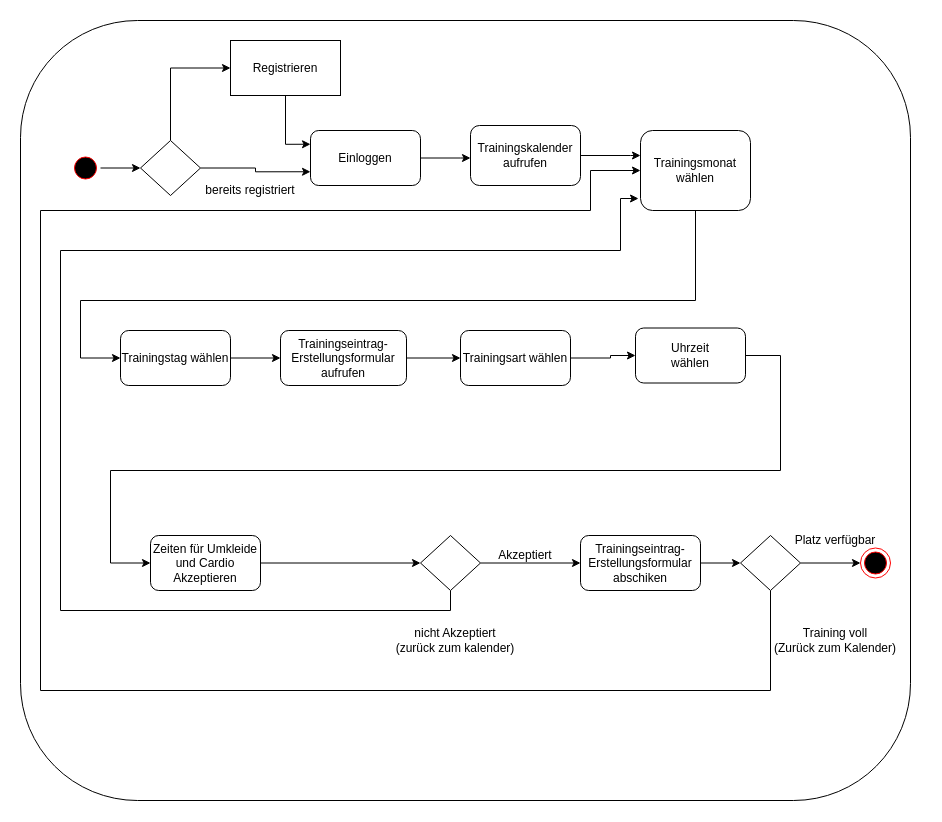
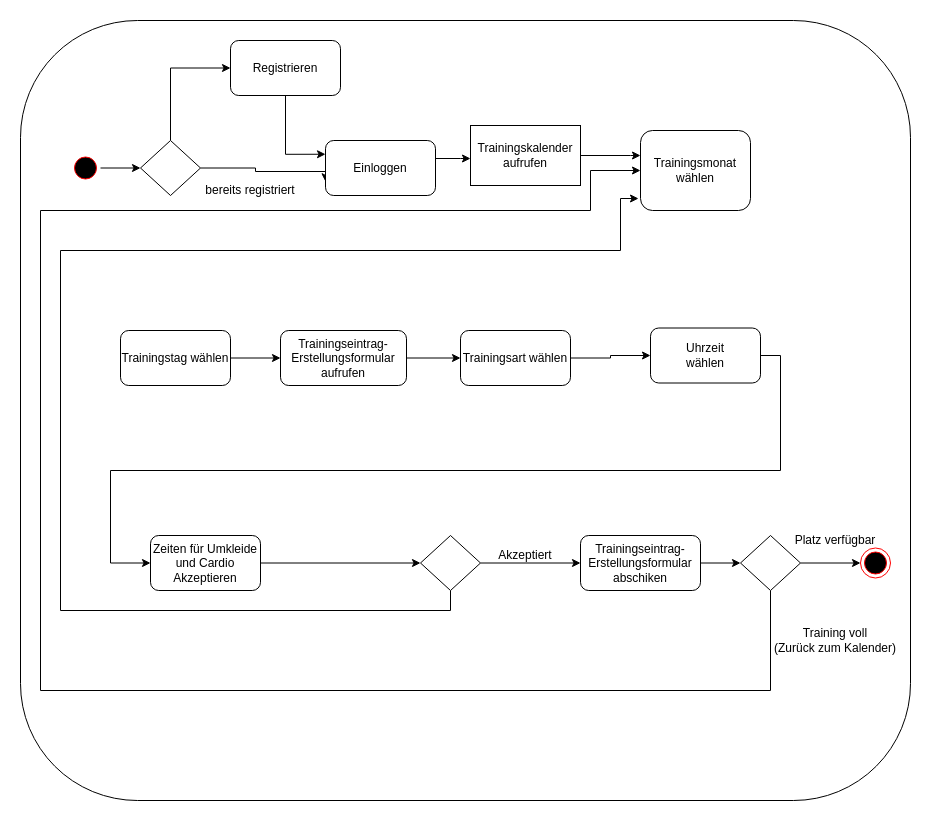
  <mxCell id="0" />
  <mxCell id="1" parent="0" />
  <mxCell id="2" value="" style="rounded=1;whiteSpace=wrap;html=1;" parent="1" vertex="1"><mxGeometry x="370" y="280" width="120" height="60" as="geometry" /></mxCell>
  <mxCell id="3" value="" style="rounded=1;whiteSpace=wrap;html=1;" parent="1" vertex="1"><mxGeometry y="20" width="890" height="780" as="geometry" x="20" /></mxCell>
  <mxCell id="4" style="edgeStyle=orthogonalEdgeStyle;rounded=0;orthogonalLoop=1;jettySize=auto;html=1;" edge="1" parent="1" source="5" target="12"><mxGeometry relative="1" as="geometry" /></mxCell>
  <mxCell id="5" value="" style="ellipse;html=1;shape=startState;fillColor=#000000;strokeColor=#ff0000;" parent="1" vertex="1"><mxGeometry x="70" y="152.5" width="30" height="30" as="geometry" /></mxCell>
  <mxCell id="6" style="edgeStyle=orthogonalEdgeStyle;rounded=0;orthogonalLoop=1;jettySize=auto;html=1;entryX=0;entryY=0.5;entryDx=0;entryDy=0;" edge="1" parent="1" source="7" target="20"><mxGeometry relative="1" as="geometry" /></mxCell>
  <mxCell id="7" value="Trainingstag wählen" style="rounded=1;whiteSpace=wrap;html=1;" parent="1" vertex="1"><mxGeometry x="120" y="330" width="110" height="55" as="geometry" /></mxCell>
- <mxCell id="8" style="edgeStyle=orthogonalEdgeStyle;rounded=0;orthogonalLoop=1;jettySize=auto;html=1;entryX=0;entryY=0.5;entryDx=0;entryDy=0;" edge="1" parent="1" source="9" target="7"><mxGeometry relative="1" as="geometry"><mxPoint x="89" y="361.08" as="targetPoint" /><Array as="points"><mxPoint x="695" y="300" /><mxPoint x="80" y="300" /><mxPoint x="80" y="358" /></Array></mxGeometry></mxCell>
  <mxCell id="9" value="Trainingsmonat wählen" style="rounded=1;whiteSpace=wrap;html=1;" vertex="1" parent="1"><mxGeometry x="640" y="130" width="110" height="80" as="geometry" /></mxCell>
  <mxCell id="10" style="edgeStyle=orthogonalEdgeStyle;rounded=0;orthogonalLoop=1;jettySize=auto;html=1;entryX=0;entryY=0.5;entryDx=0;entryDy=0;" edge="1" parent="1" source="12" target="14"><mxGeometry relative="1" as="geometry"><Array as="points"><mxPoint x="170" y="68" /></Array></mxGeometry></mxCell>
  <mxCell id="11" style="edgeStyle=orthogonalEdgeStyle;rounded=0;orthogonalLoop=1;jettySize=auto;html=1;entryX=0;entryY=0.75;entryDx=0;entryDy=0;" edge="1" parent="1" source="12" target="16"><mxGeometry relative="1" as="geometry"><Array as="points"><mxPoint x="255" y="168" /><mxPoint x="255" y="171" /></Array></mxGeometry></mxCell>
  <mxCell id="12" value="" style="rhombus;whiteSpace=wrap;html=1;" vertex="1" parent="1"><mxGeometry x="140" y="140" width="60" height="55" as="geometry" /></mxCell>
  <mxCell id="13" style="edgeStyle=orthogonalEdgeStyle;rounded=0;orthogonalLoop=1;jettySize=auto;html=1;entryX=0;entryY=0.25;entryDx=0;entryDy=0;" edge="1" parent="1" source="14" target="16"><mxGeometry relative="1" as="geometry" /></mxCell>
- <mxCell id="14" value="Registrieren" style="whiteSpace=wrap;html=1;rounded=0;" vertex="1" parent="1"><mxGeometry x="230" y="40" width="110" height="55" as="geometry" /></mxCell>
+ <mxCell id="14" value="Registrieren" style="rounded=1;whiteSpace=wrap;html=1;" vertex="1" parent="1"><mxGeometry x="230" y="40" width="110" height="55" as="geometry" /></mxCell>
  <mxCell id="15" style="edgeStyle=orthogonalEdgeStyle;rounded=0;orthogonalLoop=1;jettySize=auto;html=1;" edge="1" parent="1" source="16" target="18"><mxGeometry relative="1" as="geometry"><Array as="points"><mxPoint x="460" y="158" /><mxPoint x="460" y="158" /></Array></mxGeometry></mxCell>
- <mxCell id="16" value="Einloggen" style="rounded=1;whiteSpace=wrap;html=1;" vertex="1" parent="1"><mxGeometry x="310" y="130" width="110" height="55" as="geometry" /></mxCell>
+ <mxCell id="16" value="Einloggen" style="rounded=1;whiteSpace=wrap;html=1;" vertex="1" parent="1"><mxGeometry x="325" y="140" width="110" height="55" as="geometry" /></mxCell>
  <mxCell id="17" style="edgeStyle=orthogonalEdgeStyle;rounded=0;orthogonalLoop=1;jettySize=auto;html=1;" edge="1" parent="1" source="18" target="9"><mxGeometry relative="1" as="geometry"><Array as="points"><mxPoint x="630" y="155" /><mxPoint x="630" y="155" /></Array></mxGeometry></mxCell>
- <mxCell id="18" value="&lt;div&gt;Trainingskalender&lt;/div&gt;&lt;div&gt;aufrufen&lt;br&gt;&lt;/div&gt;" style="rounded=1;whiteSpace=wrap;html=1;" vertex="1" parent="1"><mxGeometry x="470" y="125" width="110" height="60" as="geometry" /></mxCell>
+ <mxCell id="18" value="&lt;div&gt;Trainingskalender&lt;/div&gt;&lt;div&gt;aufrufen&lt;br&gt;&lt;/div&gt;" style="whiteSpace=wrap;html=1;rounded=0;" vertex="1" parent="1"><mxGeometry x="470" y="125" width="110" height="60" as="geometry" /></mxCell>
  <mxCell id="19" style="edgeStyle=orthogonalEdgeStyle;rounded=0;orthogonalLoop=1;jettySize=auto;html=1;" edge="1" parent="1" source="20" target="23"><mxGeometry relative="1" as="geometry" /></mxCell>
  <mxCell id="20" value="&lt;div&gt;Trainingseintrag-&lt;/div&gt;&lt;div&gt;Erstellungsformular&lt;/div&gt;&lt;div&gt;aufrufen&lt;br&gt;&lt;/div&gt;" style="rounded=1;whiteSpace=wrap;html=1;" vertex="1" parent="1"><mxGeometry x="280" y="330" width="126" height="55" as="geometry" /></mxCell>
  <mxCell id="21" value="bereits registriert" style="text;html=1;strokeColor=none;fillColor=none;align=center;verticalAlign=middle;whiteSpace=wrap;rounded=0;" vertex="1" parent="1"><mxGeometry x="190" y="170" width="120" height="40" as="geometry" /></mxCell>
  <mxCell id="22" style="edgeStyle=orthogonalEdgeStyle;rounded=0;orthogonalLoop=1;jettySize=auto;html=1;entryX=0;entryY=0.5;entryDx=0;entryDy=0;" edge="1" parent="1" source="23" target="24"><mxGeometry relative="1" as="geometry"><Array as="points"><mxPoint x="610" y="358" /><mxPoint x="610" y="355" /></Array></mxGeometry></mxCell>
  <mxCell id="23" value="Trainingsart wählen" style="rounded=1;whiteSpace=wrap;html=1;" vertex="1" parent="1"><mxGeometry x="460" y="330" width="110" height="55" as="geometry" /></mxCell>
- <mxCell id="24" value="&lt;div&gt;Uhrzeit&lt;/div&gt;&lt;div&gt;wählen&lt;br&gt;&lt;/div&gt;" style="rounded=1;whiteSpace=wrap;html=1;" vertex="1" parent="1"><mxGeometry x="635" y="327.5" width="110" height="55" as="geometry" /></mxCell>
+ <mxCell id="24" value="&lt;div&gt;Uhrzeit&lt;/div&gt;&lt;div&gt;wählen&lt;br&gt;&lt;/div&gt;" style="rounded=1;whiteSpace=wrap;html=1;" vertex="1" parent="1"><mxGeometry x="650" y="327.5" width="110" height="55" as="geometry" /></mxCell>
  <mxCell id="25" style="edgeStyle=orthogonalEdgeStyle;rounded=0;orthogonalLoop=1;jettySize=auto;html=1;" edge="1" parent="1" source="26" target="31"><mxGeometry relative="1" as="geometry" /></mxCell>
  <mxCell id="26" value="&lt;div&gt;Zeiten für Umkleide&lt;/div&gt;&lt;div&gt;und Cardio&lt;/div&gt;&lt;div&gt;Akzeptieren&lt;br&gt;&lt;/div&gt;" style="rounded=1;whiteSpace=wrap;html=1;" vertex="1" parent="1"><mxGeometry x="150" y="535" width="110" height="55" as="geometry" /></mxCell>
  <mxCell id="27" style="edgeStyle=orthogonalEdgeStyle;rounded=0;orthogonalLoop=1;jettySize=auto;html=1;entryX=0;entryY=0.5;entryDx=0;entryDy=0;" edge="1" parent="1" source="28" target="36"><mxGeometry relative="1" as="geometry" /></mxCell>
  <mxCell id="28" value="&lt;div&gt;Trainingseintrag-&lt;/div&gt;&lt;div&gt;Erstellungsformular&lt;/div&gt;&lt;div&gt;abschiken&lt;br&gt;&lt;/div&gt;" style="rounded=1;whiteSpace=wrap;html=1;" vertex="1" parent="1"><mxGeometry x="580" y="535" width="120" height="55" as="geometry" /></mxCell>
  <mxCell id="29" style="edgeStyle=orthogonalEdgeStyle;rounded=0;orthogonalLoop=1;jettySize=auto;html=1;" edge="1" parent="1" source="31" target="28"><mxGeometry relative="1" as="geometry" /></mxCell>
  <mxCell id="30" style="edgeStyle=orthogonalEdgeStyle;rounded=0;orthogonalLoop=1;jettySize=auto;html=1;entryX=-0.018;entryY=0.85;entryDx=0;entryDy=0;entryPerimeter=0;" edge="1" parent="1" source="31" target="9"><mxGeometry relative="1" as="geometry"><mxPoint x="90" y="403.07" as="targetPoint" /><Array as="points"><mxPoint x="450" y="610" /><mxPoint x="60" y="610" /><mxPoint x="60" y="250" /><mxPoint x="620" y="250" /><mxPoint x="620" y="198" /></Array></mxGeometry></mxCell>
  <mxCell id="31" value="" style="rhombus;whiteSpace=wrap;html=1;" vertex="1" parent="1"><mxGeometry x="420" y="535" width="60" height="55" as="geometry" /></mxCell>
  <mxCell id="32" value="Akzeptiert" style="text;html=1;strokeColor=none;fillColor=none;align=center;verticalAlign=middle;whiteSpace=wrap;rounded=0;" vertex="1" parent="1"><mxGeometry x="465" y="535" width="120" height="40" as="geometry" /></mxCell>
- <mxCell id="33" value="&lt;div&gt;nicht Akzeptiert&lt;/div&gt;&lt;div&gt;(zurück zum kalender)&lt;br&gt;&lt;/div&gt;" style="text;html=1;strokeColor=none;fillColor=none;align=center;verticalAlign=middle;whiteSpace=wrap;rounded=0;" vertex="1" parent="1"><mxGeometry x="370" y="620" width="170" height="40" as="geometry" /></mxCell>
  <mxCell id="34" style="edgeStyle=orthogonalEdgeStyle;rounded=0;orthogonalLoop=1;jettySize=auto;html=1;entryX=0;entryY=0.5;entryDx=0;entryDy=0;" edge="1" parent="1" source="36" target="37"><mxGeometry relative="1" as="geometry" /></mxCell>
  <mxCell id="35" style="edgeStyle=orthogonalEdgeStyle;rounded=0;orthogonalLoop=1;jettySize=auto;html=1;entryX=0;entryY=0.5;entryDx=0;entryDy=0;" edge="1" parent="1" source="36" target="9"><mxGeometry relative="1" as="geometry"><mxPoint x="470" y="171" as="targetPoint" /><Array as="points"><mxPoint x="770" y="690" /><mxPoint x="40" y="690" /><mxPoint x="40" y="210" /><mxPoint x="590" y="210" /><mxPoint x="590" y="170" /></Array></mxGeometry></mxCell>
  <mxCell id="36" value="" style="rhombus;whiteSpace=wrap;html=1;" vertex="1" parent="1"><mxGeometry x="740" y="535" width="60" height="55" as="geometry" /></mxCell>
  <mxCell id="37" value="" style="ellipse;html=1;shape=endState;fillColor=#000000;strokeColor=#ff0000;" vertex="1" parent="1"><mxGeometry x="860" y="547.5" width="30" height="30" as="geometry" /></mxCell>
  <mxCell id="38" value="Platz verfügbar" style="text;html=1;strokeColor=none;fillColor=none;align=center;verticalAlign=middle;whiteSpace=wrap;rounded=0;" vertex="1" parent="1"><mxGeometry x="750" y="520" width="170" height="40" as="geometry" /></mxCell>
  <mxCell id="39" style="edgeStyle=orthogonalEdgeStyle;rounded=0;orthogonalLoop=1;jettySize=auto;html=1;entryX=0;entryY=0.5;entryDx=0;entryDy=0;exitX=1;exitY=0.5;exitDx=0;exitDy=0;" edge="1" parent="1" source="24" target="26"><mxGeometry relative="1" as="geometry"><mxPoint x="710" y="327.5" as="sourcePoint" /><Array as="points"><mxPoint x="780" y="355" /><mxPoint x="780" y="470" /><mxPoint x="110" y="470" /><mxPoint x="110" y="563" /></Array></mxGeometry></mxCell>
  <mxCell id="40" value="&lt;div&gt;Training voll&lt;/div&gt;&lt;div&gt;(Zurück zum Kalender)&lt;br&gt;&lt;/div&gt;" style="text;html=1;strokeColor=none;fillColor=none;align=center;verticalAlign=middle;whiteSpace=wrap;rounded=0;" vertex="1" parent="1"><mxGeometry x="750" y="620" width="170" height="40" as="geometry" /></mxCell>
